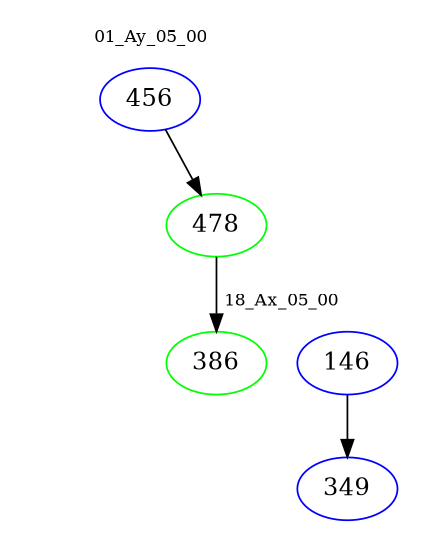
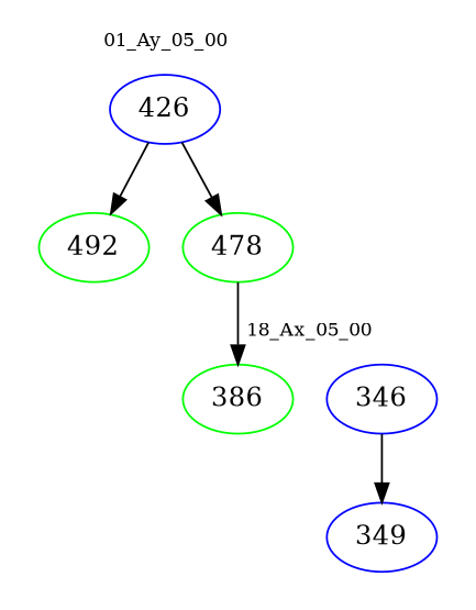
  digraph {
    node [color=blue]
    edge [color=black]
-   n1 [label=456]
+   n1 [label=426]
+   n2 [color=green label=492]
    n3 [color=green label=478]
-   n4 [label=146]
+   n4 [label=346]
    n5 [label=349]
    n6 [color=green label=386]
    subgraph cluster_1 {
      color=white
      fontsize=10
      label="01_Ay_05_00"
      n1
+     n2
      n3
    }
    subgraph cluster_2 {
      color=white
      fontsize=10
      label="18_Ax_05_00"
      n4
      n5
      n6
    }
+   n1 -> n2
    n1 -> n3
    n3 -> n6
    n4 -> n5
  }
